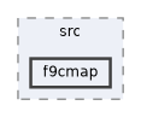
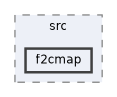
  digraph {
    compound=true
-   n1 [color=grey25 fillcolor="#edf0f7" fontname=Helvetica fontsize=10 height=0.2 label=f9cmap shape=box style="filled,bold" width=0.4]
+   n1 [color=grey25 fillcolor="#edf0f7" fontname=Helvetica fontsize=10 height=0.2 label=f2cmap shape=box style="filled,bold" width=0.4]
    subgraph cluster_1 {
      bgcolor="#edf0f7"
      fontname=Helvetica
      fontsize=10
      label=src
      pencolor=grey50
      style="filled,dashed"
      n1
    }
  }
